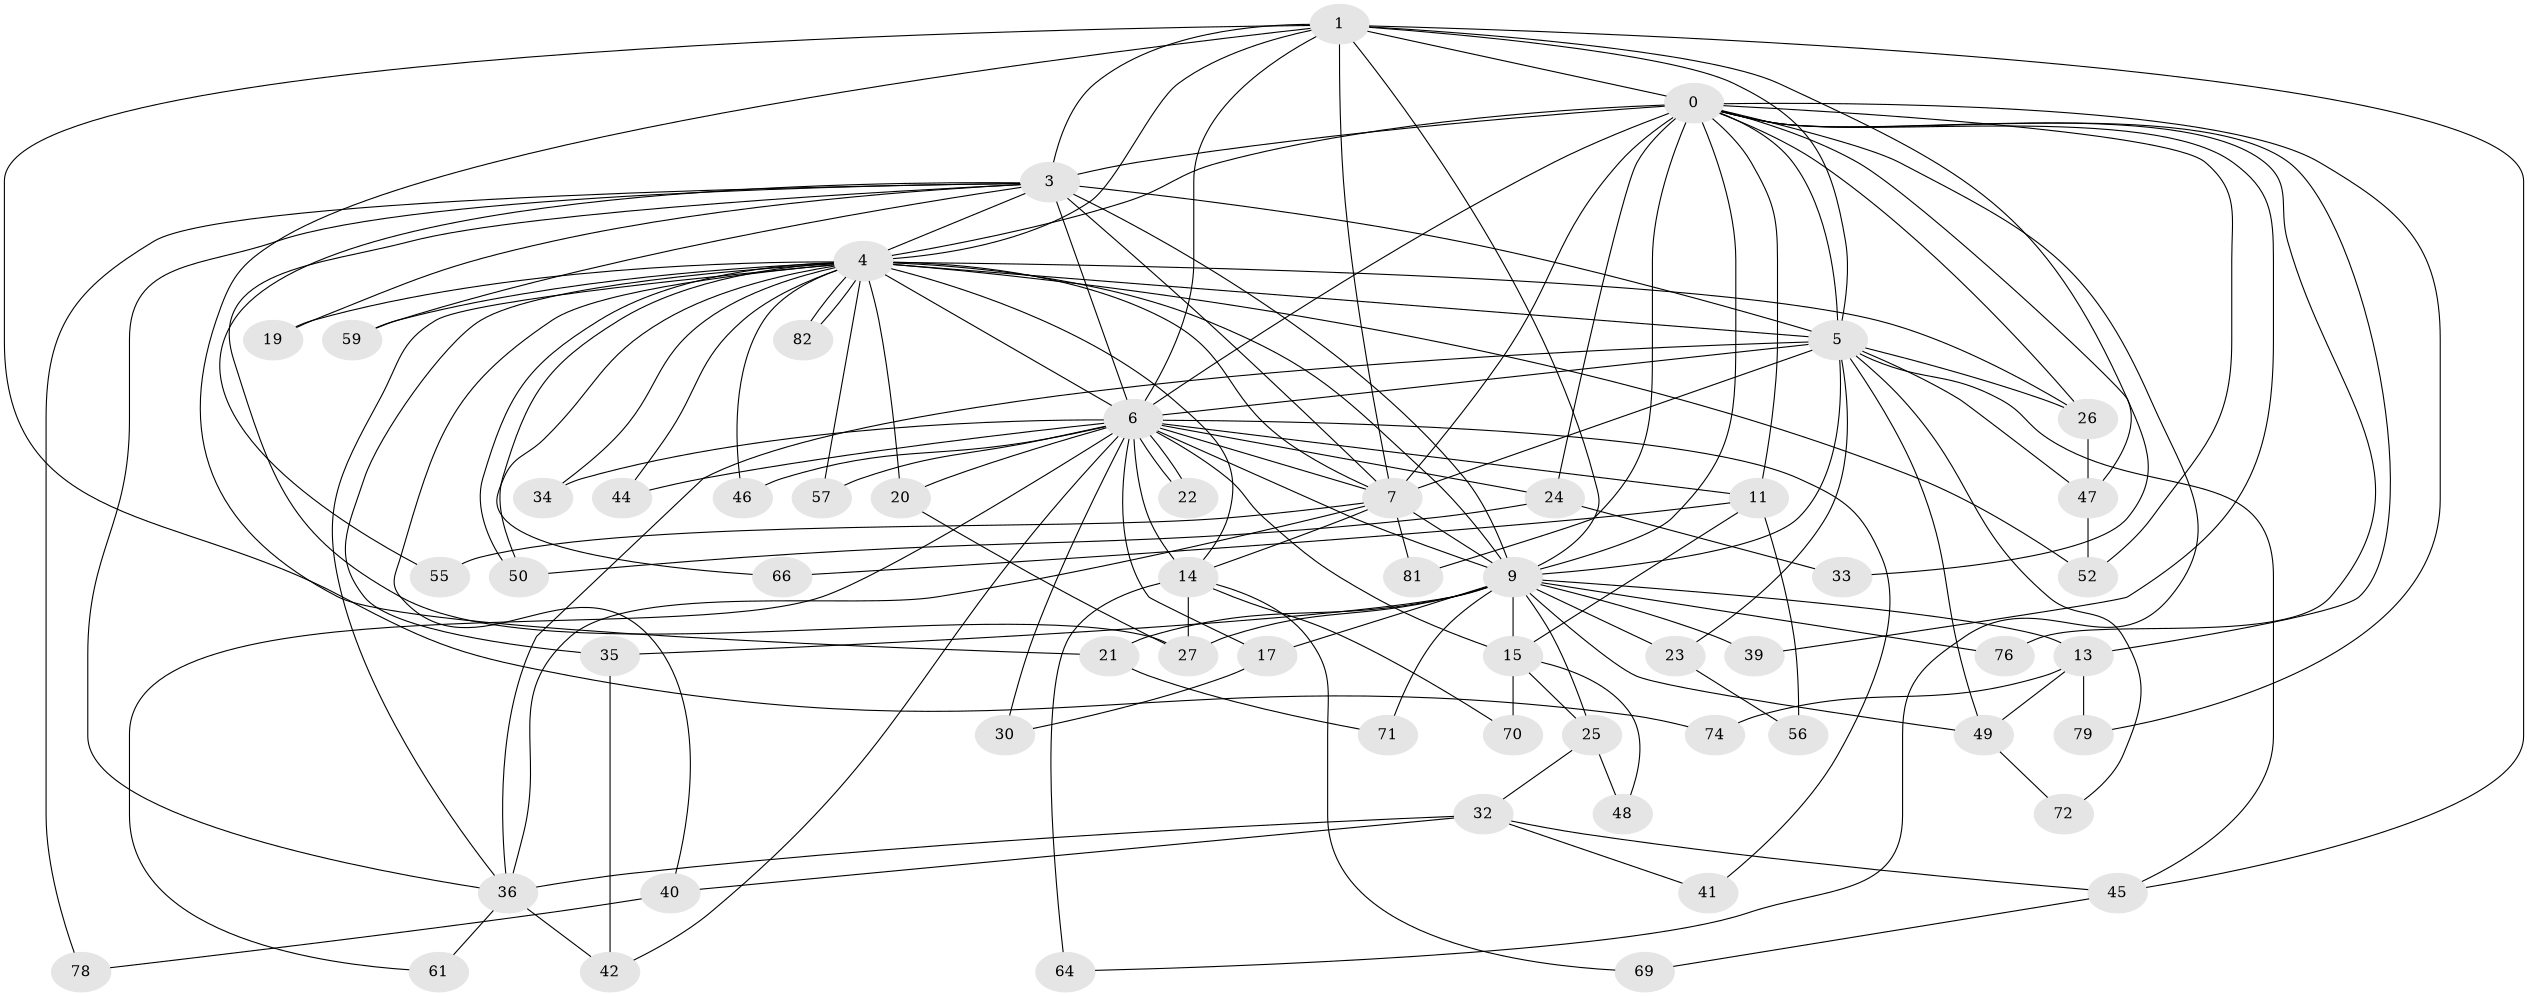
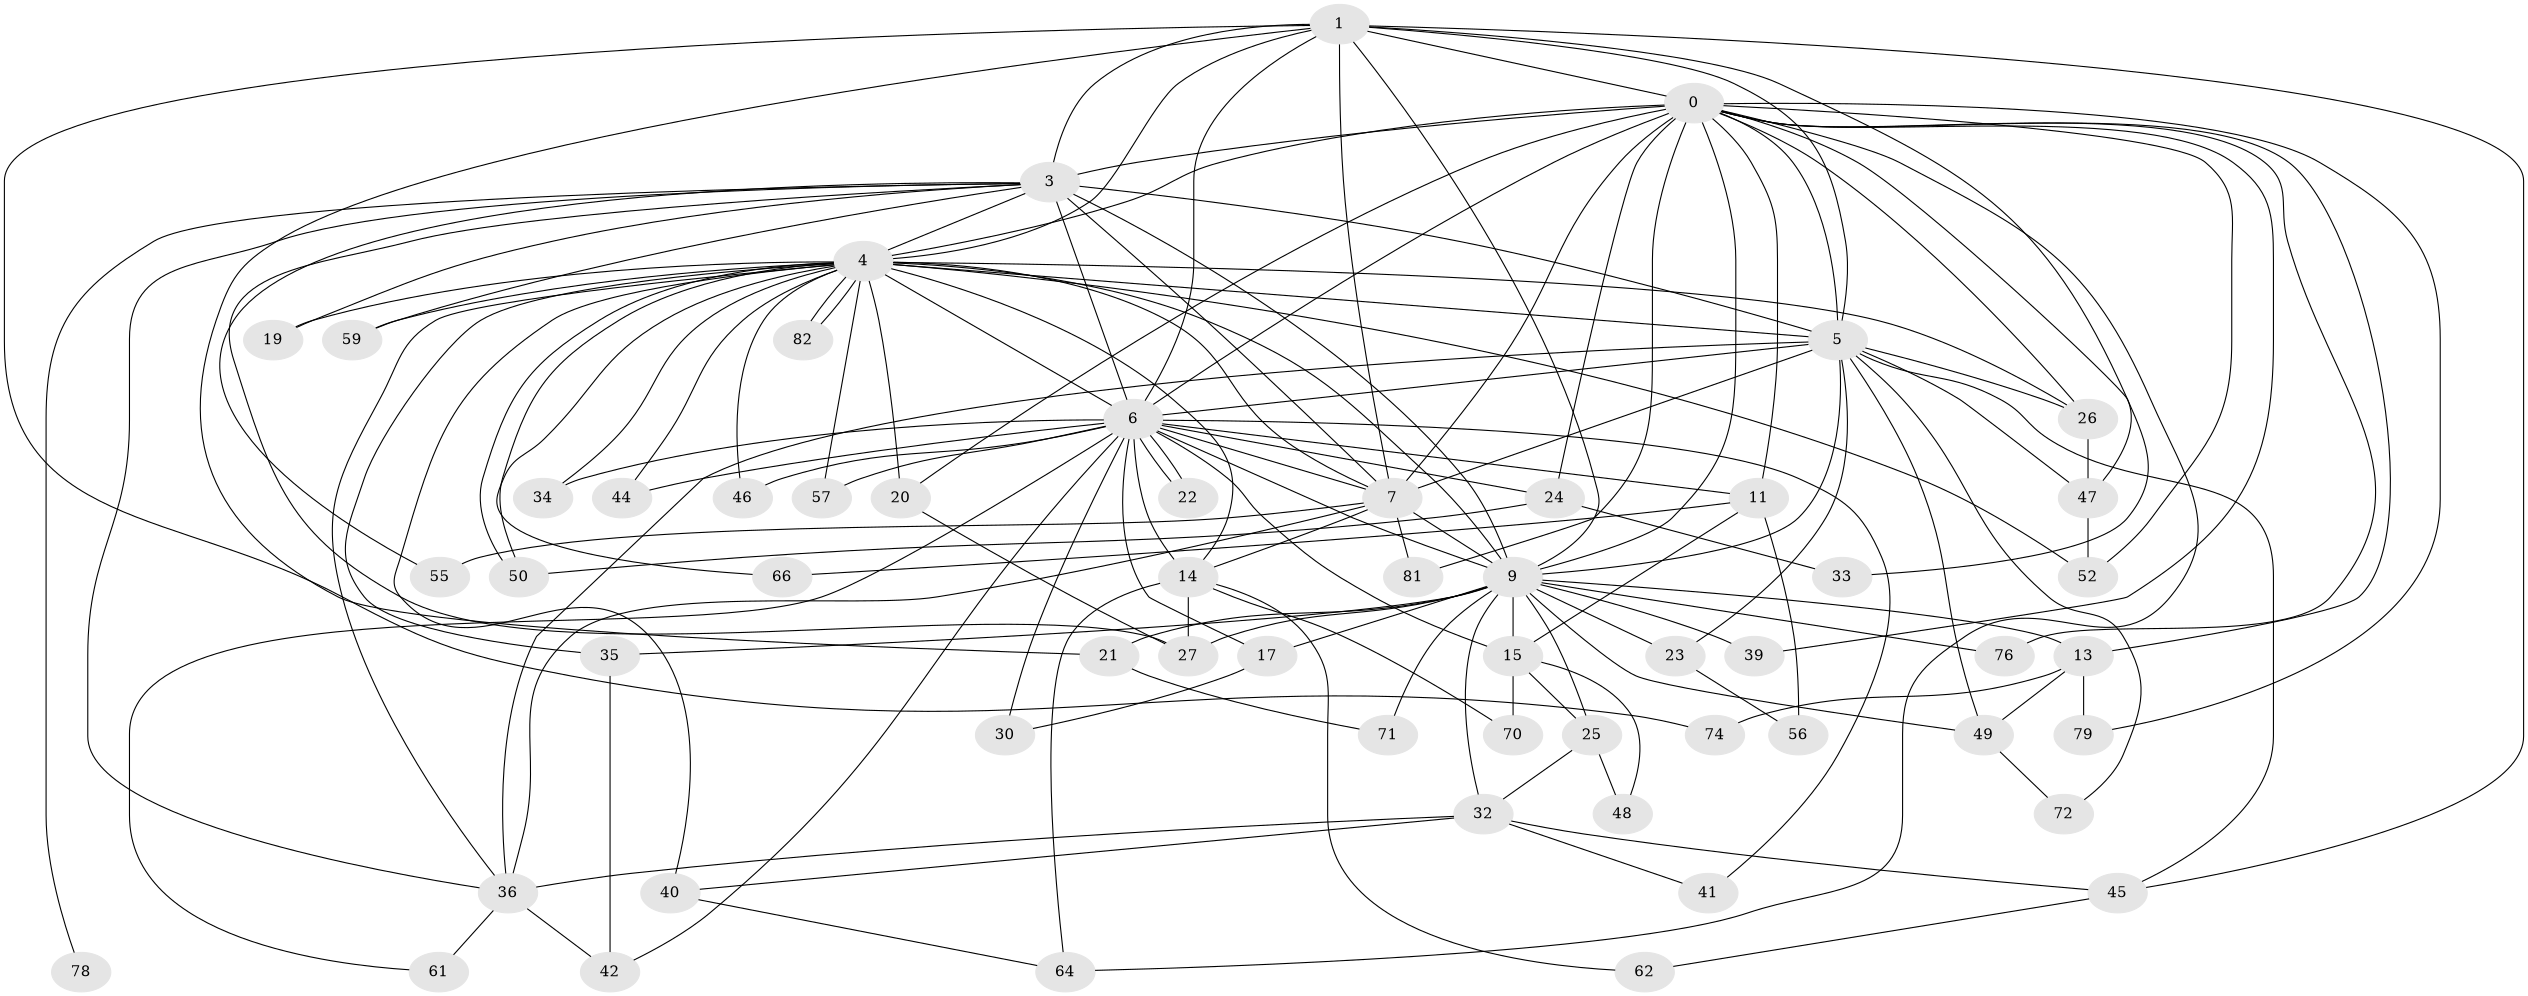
  graph {
    node [color=gray90 style=filled]
    1 [super="+54"]
    n2 [label=0 super="+10"]
    3 [super="+51"]
    4 [super="+28"]
    5 [super="+16"]
    6 [super="+8"]
    7 [super="+12"]
    9 [super="+38"]
    21
    45 [super="+77"]
    47 [super="+65"]
    74
    11 [super="+43"]
    13 [super="+68"]
    20 [super="+73"]
    24
    26 [super="+63"]
    33 [super="+60"]
    39
    52 [super="+58"]
    64
    76
    79
    81
    19
    27 [super="+75"]
    36 [super="+37"]
    55
    59
    78
    14 [super="+31"]
    34
    35 [super="+80"]
    40 [super="+53"]
    44
    46
    50 [super="+67"]
    57
    66
    82
    23
    49
    72
    15 [super="+18"]
    17 [super="+29"]
    22
    30
    41
    42
    61
    25
    32 [super="+69"]
    71
-   62 [label=69]
+   62
    56
    70
    48
    1 -- n2 [weight=2]
    1 -- 3
    1 -- 4
    1 -- 5
    1 -- 6 [weight=2]
    1 -- 7
    1 -- 9 [weight=2]
    1 -- 21
    1 -- 45
    1 -- 47
    1 -- 74
    n2 -- 3 [weight=2]
    n2 -- 4 [weight=2]
    n2 -- 5 [weight=2]
    n2 -- 6 [weight=4]
    n2 -- 7 [weight=2]
    n2 -- 9 [weight=2]
    n2 -- 11 [weight=2]
    n2 -- 13
-   6 -- 20
+   n2 -- 20
    n2 -- 24
    n2 -- 26
    n2 -- 33 [weight=2]
    n2 -- 39
    n2 -- 52
    n2 -- 64
    n2 -- 76
    n2 -- 79
    n2 -- 81
    3 -- 4
    3 -- 5
    3 -- 6 [weight=2]
    3 -- 7 [weight=2]
    3 -- 9
    3 -- 19
    3 -- 27
    3 -- 36
    3 -- 55
    3 -- 59
    3 -- 78
    4 -- 5
    4 -- 6 [weight=2]
    4 -- 7 [weight=2]
    4 -- 9
    4 -- 20
    4 -- 26
    4 -- 52
    4 -- 19
    4 -- 36
    4 -- 59
    4 -- 14
    4 -- 34
    4 -- 35
    4 -- 40 [weight=2]
    4 -- 44
    4 -- 46
    4 -- 50
    4 -- 50
    4 -- 57
    4 -- 66
    4 -- 82
    4 -- 82
    5 -- 6 [weight=3]
    5 -- 7
    5 -- 9
    5 -- 45
    5 -- 47
    5 -- 26
    5 -- 36
    5 -- 23
    5 -- 49
    5 -- 72
    6 -- 7 [weight=2]
    6 -- 9 [weight=2]
    6 -- 11
    6 -- 24
    6 -- 14
    6 -- 34
    6 -- 44
    6 -- 46
    6 -- 57
    6 -- 15
    6 -- 17
    6 -- 22
    6 -- 22
    6 -- 30
    6 -- 41
    6 -- 42
    6 -- 61
    7 -- 9
    7 -- 81
    7 -- 36
    7 -- 55
    7 -- 14
    9 -- 21
    9 -- 13 [weight=2]
    9 -- 39
    9 -- 76
    9 -- 27
    9 -- 35
    9 -- 23
    9 -- 49
    9 -- 15
    9 -- 17 [weight=2]
    9 -- 25
+   9 -- 32
    9 -- 71
    21 -- 71
    45 -- 62
    47 -- 52
    11 -- 66
    11 -- 15
    11 -- 56
    13 -- 74
    13 -- 79
    13 -- 49
    20 -- 27
    24 -- 33
    24 -- 50
    26 -- 47
    36 -- 42
    36 -- 61
    14 -- 64
    14 -- 27
    14 -- 62
    14 -- 70
    35 -- 42
-   40 -- 78
+   40 -- 64
    23 -- 56
    49 -- 72
    15 -- 25
    15 -- 70
    15 -- 48
    17 -- 30
    25 -- 32
    25 -- 48
    32 -- 45
    32 -- 36
    32 -- 40
    32 -- 41
  }
